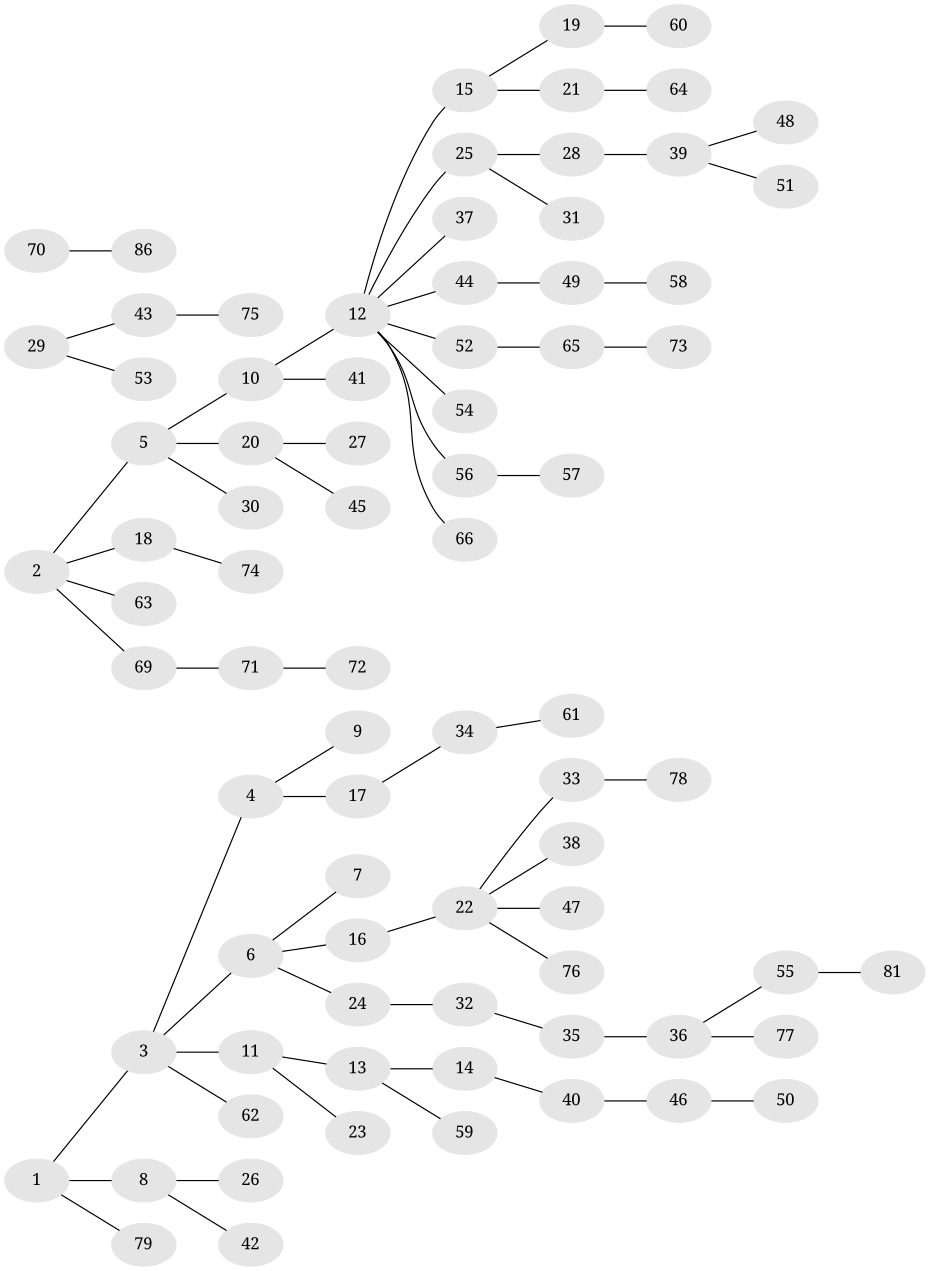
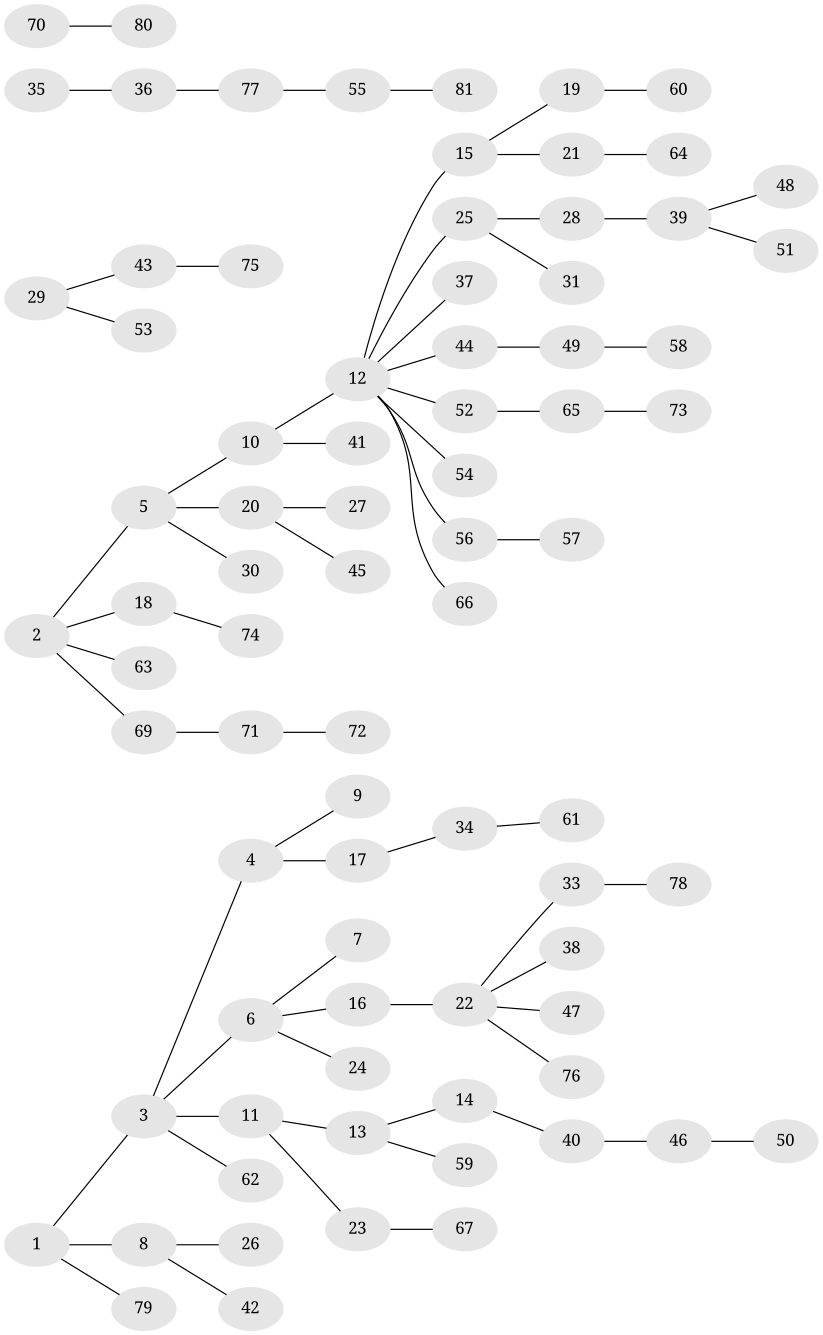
  graph {
    fontname="Noto Serif"
    rankdir=LR
    node [color=gray90 fontname="Noto Serif" style=filled]
    edge [fontname="Noto Serif"]
    1
    3
    8
    79
    2
    5
    18
    63
    69
    4
    6
    11
    62
    26
    42
    10
    20
    30
    74
    71
    9
    17
    7
    16
    24
    13
    23
    34
    12
    41
    27
    45
    22
-   32
    15
    25
    37
    44
    52
    54
    56
    66
    14
    59
+   67
    19
    21
    28
    31
    49
    65
    57
    40
    46
    60
    64
    33
    38
    47
    76
    29
    43
    53
    61
    78
    35
    39
    48
    51
    75
    36
    55
    77
    81
    50
    58
    73
    70
-   80 [label=86]
+   80
    72
    1 -- 3
    1 -- 8
    1 -- 79
    3 -- 4
    3 -- 6
    3 -- 11
    3 -- 62
    8 -- 26
    8 -- 42
    2 -- 5
    2 -- 18
    2 -- 63
    2 -- 69
    5 -- 10
    5 -- 20
    5 -- 30
    18 -- 74
    69 -- 71
    4 -- 9
    4 -- 17
    6 -- 7
    6 -- 16
    6 -- 24
    11 -- 13
    11 -- 23
    10 -- 12
    10 -- 41
    20 -- 27
    20 -- 45
    71 -- 72
    17 -- 34
    16 -- 22
-   24 -- 32
    13 -- 14
    13 -- 59
+   23 -- 67
    34 -- 61
    12 -- 15
    12 -- 25
    12 -- 37
    12 -- 44
    12 -- 52
    12 -- 54
    12 -- 56
    12 -- 66
    22 -- 33
    22 -- 38
    22 -- 47
    22 -- 76
-   32 -- 35
    15 -- 19
    15 -- 21
    25 -- 28
    25 -- 31
    44 -- 49
    52 -- 65
    56 -- 57
    14 -- 40
    19 -- 60
    21 -- 64
    28 -- 39
    49 -- 58
    65 -- 73
    40 -- 46
    46 -- 50
    33 -- 78
    29 -- 43
    29 -- 53
    43 -- 75
    35 -- 36
    39 -- 48
    39 -- 51
-   36 -- 55
+   77 -- 55
    36 -- 77
    55 -- 81
    70 -- 80
  }
